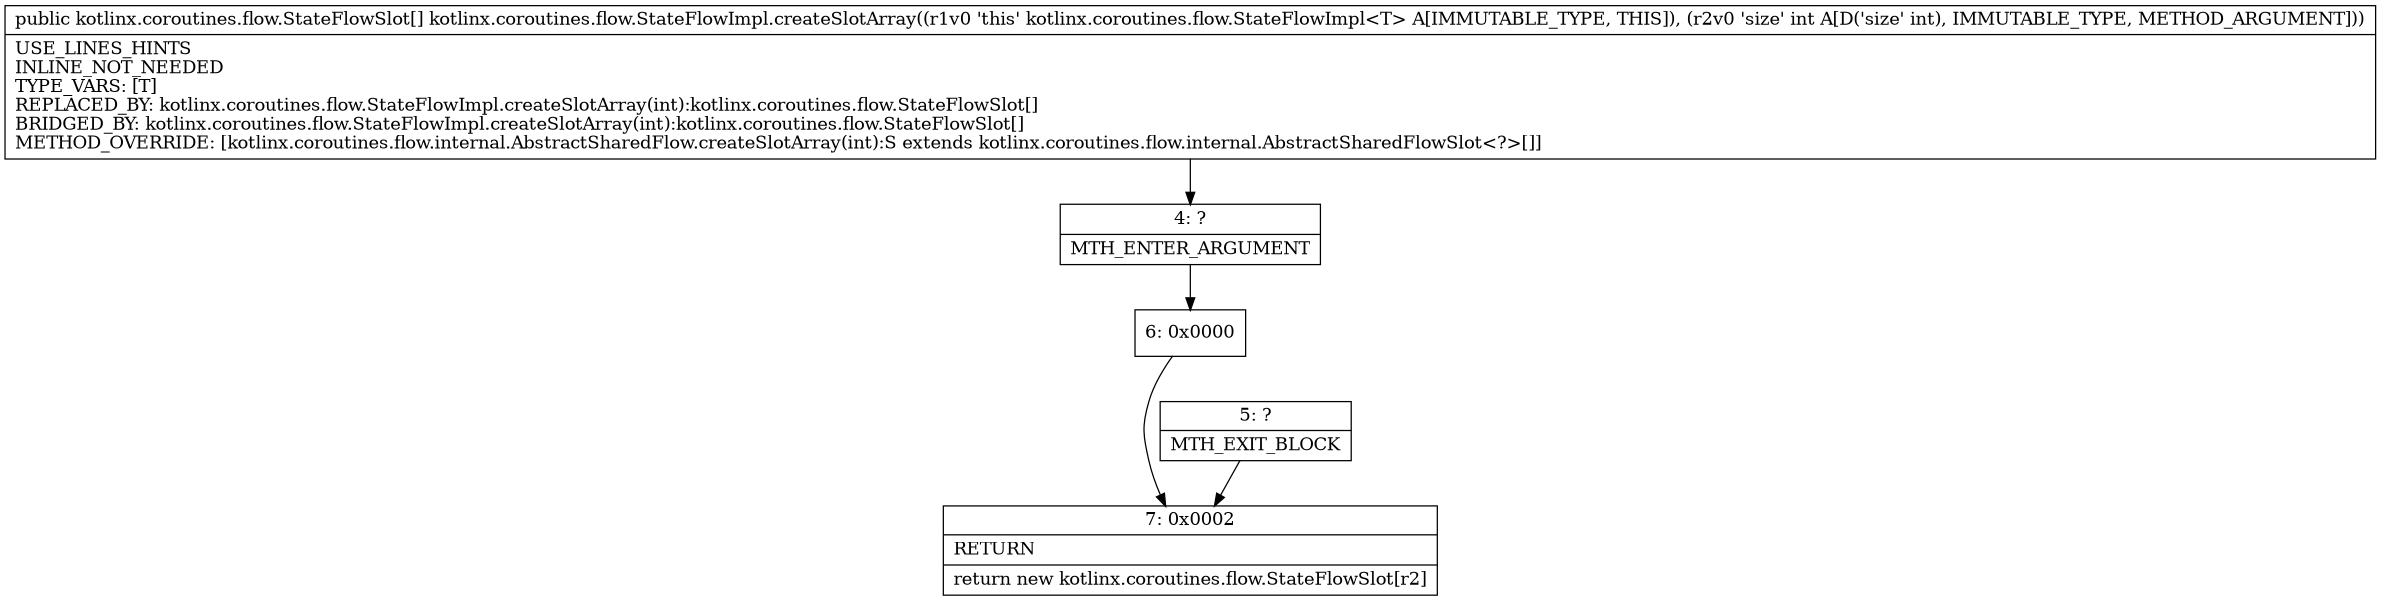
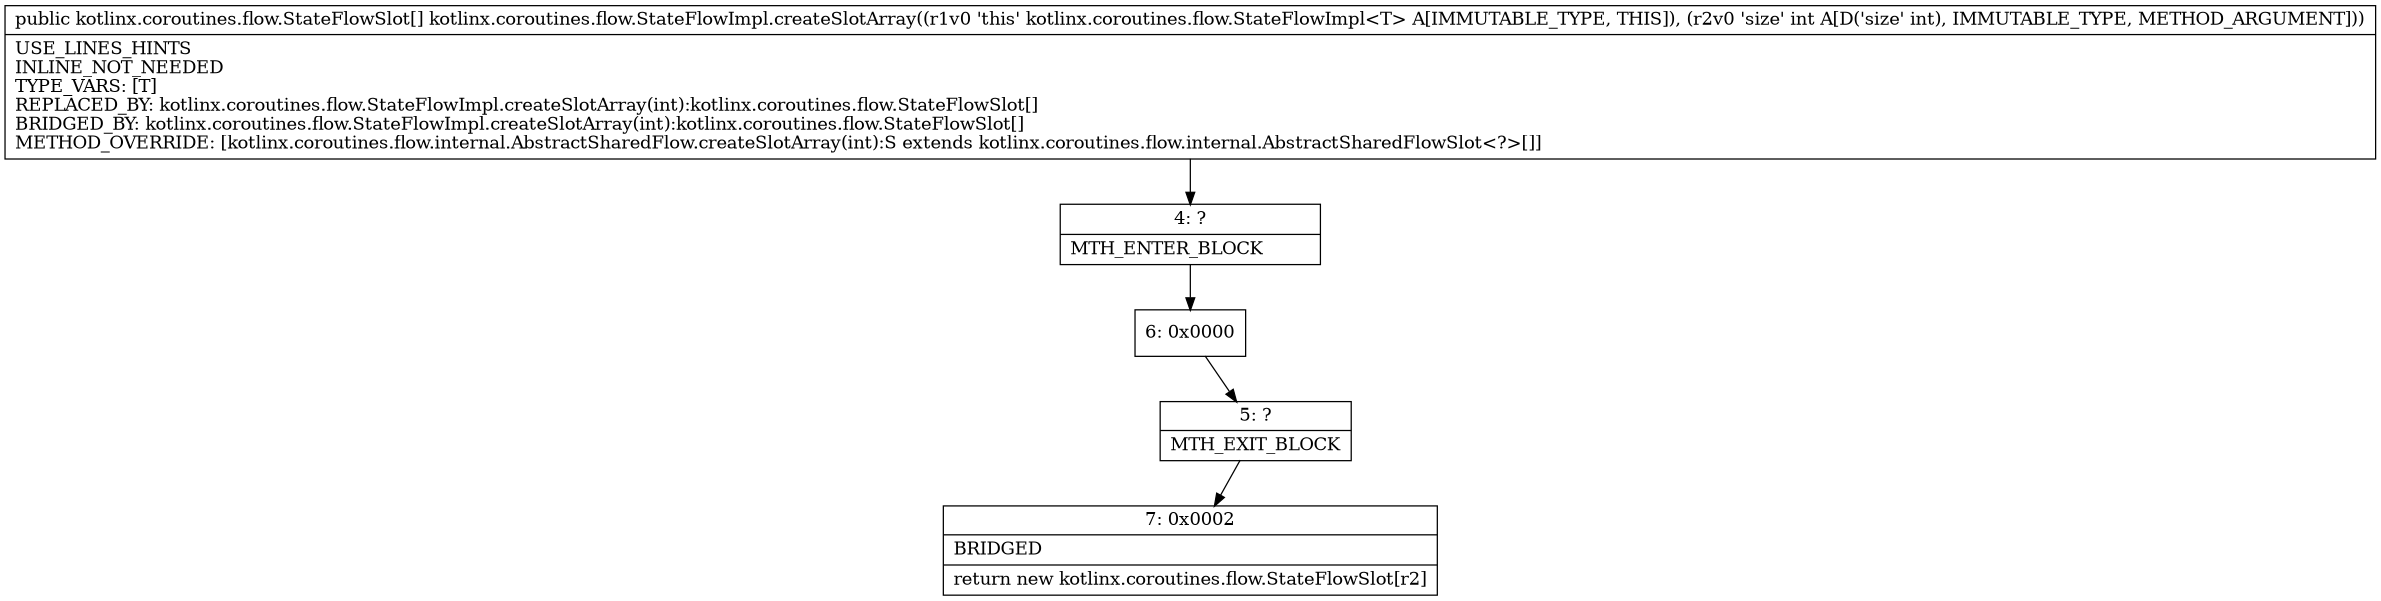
  digraph {
    node [shape=record]
-   n1 [label="{4\:\ ?|MTH_ENTER_ARGUMENT\l}"]
+   n1 [label="{4\:\ ?|MTH_ENTER_BLOCK\l}"]
    n2 [label="{6\:\ 0x0000}"]
-   n3 [label="{7\:\ 0x0002|RETURN\l|return new kotlinx.coroutines.flow.StateFlowSlot[r2]\l}"]
+   n3 [label="{7\:\ 0x0002|BRIDGED\l|return new kotlinx.coroutines.flow.StateFlowSlot[r2]\l}"]
    n4 [label="{5\:\ ?|MTH_EXIT_BLOCK\l}"]
    n5 [label="{public kotlinx.coroutines.flow.StateFlowSlot[] kotlinx.coroutines.flow.StateFlowImpl.createSlotArray((r1v0 'this' kotlinx.coroutines.flow.StateFlowImpl\<T\> A[IMMUTABLE_TYPE, THIS]), (r2v0 'size' int A[D('size' int), IMMUTABLE_TYPE, METHOD_ARGUMENT]))  | USE_LINES_HINTS\lINLINE_NOT_NEEDED\lTYPE_VARS: [T]\lREPLACED_BY: kotlinx.coroutines.flow.StateFlowImpl.createSlotArray(int):kotlinx.coroutines.flow.StateFlowSlot[]\lBRIDGED_BY: kotlinx.coroutines.flow.StateFlowImpl.createSlotArray(int):kotlinx.coroutines.flow.StateFlowSlot[]\lMETHOD_OVERRIDE: [kotlinx.coroutines.flow.internal.AbstractSharedFlow.createSlotArray(int):S extends kotlinx.coroutines.flow.internal.AbstractSharedFlowSlot\<?\>[]]\l}"]
    n1 -> n2
-   n2 -> n3
+   n2 -> n4
    n4 -> n3
    n5 -> n1
  }
